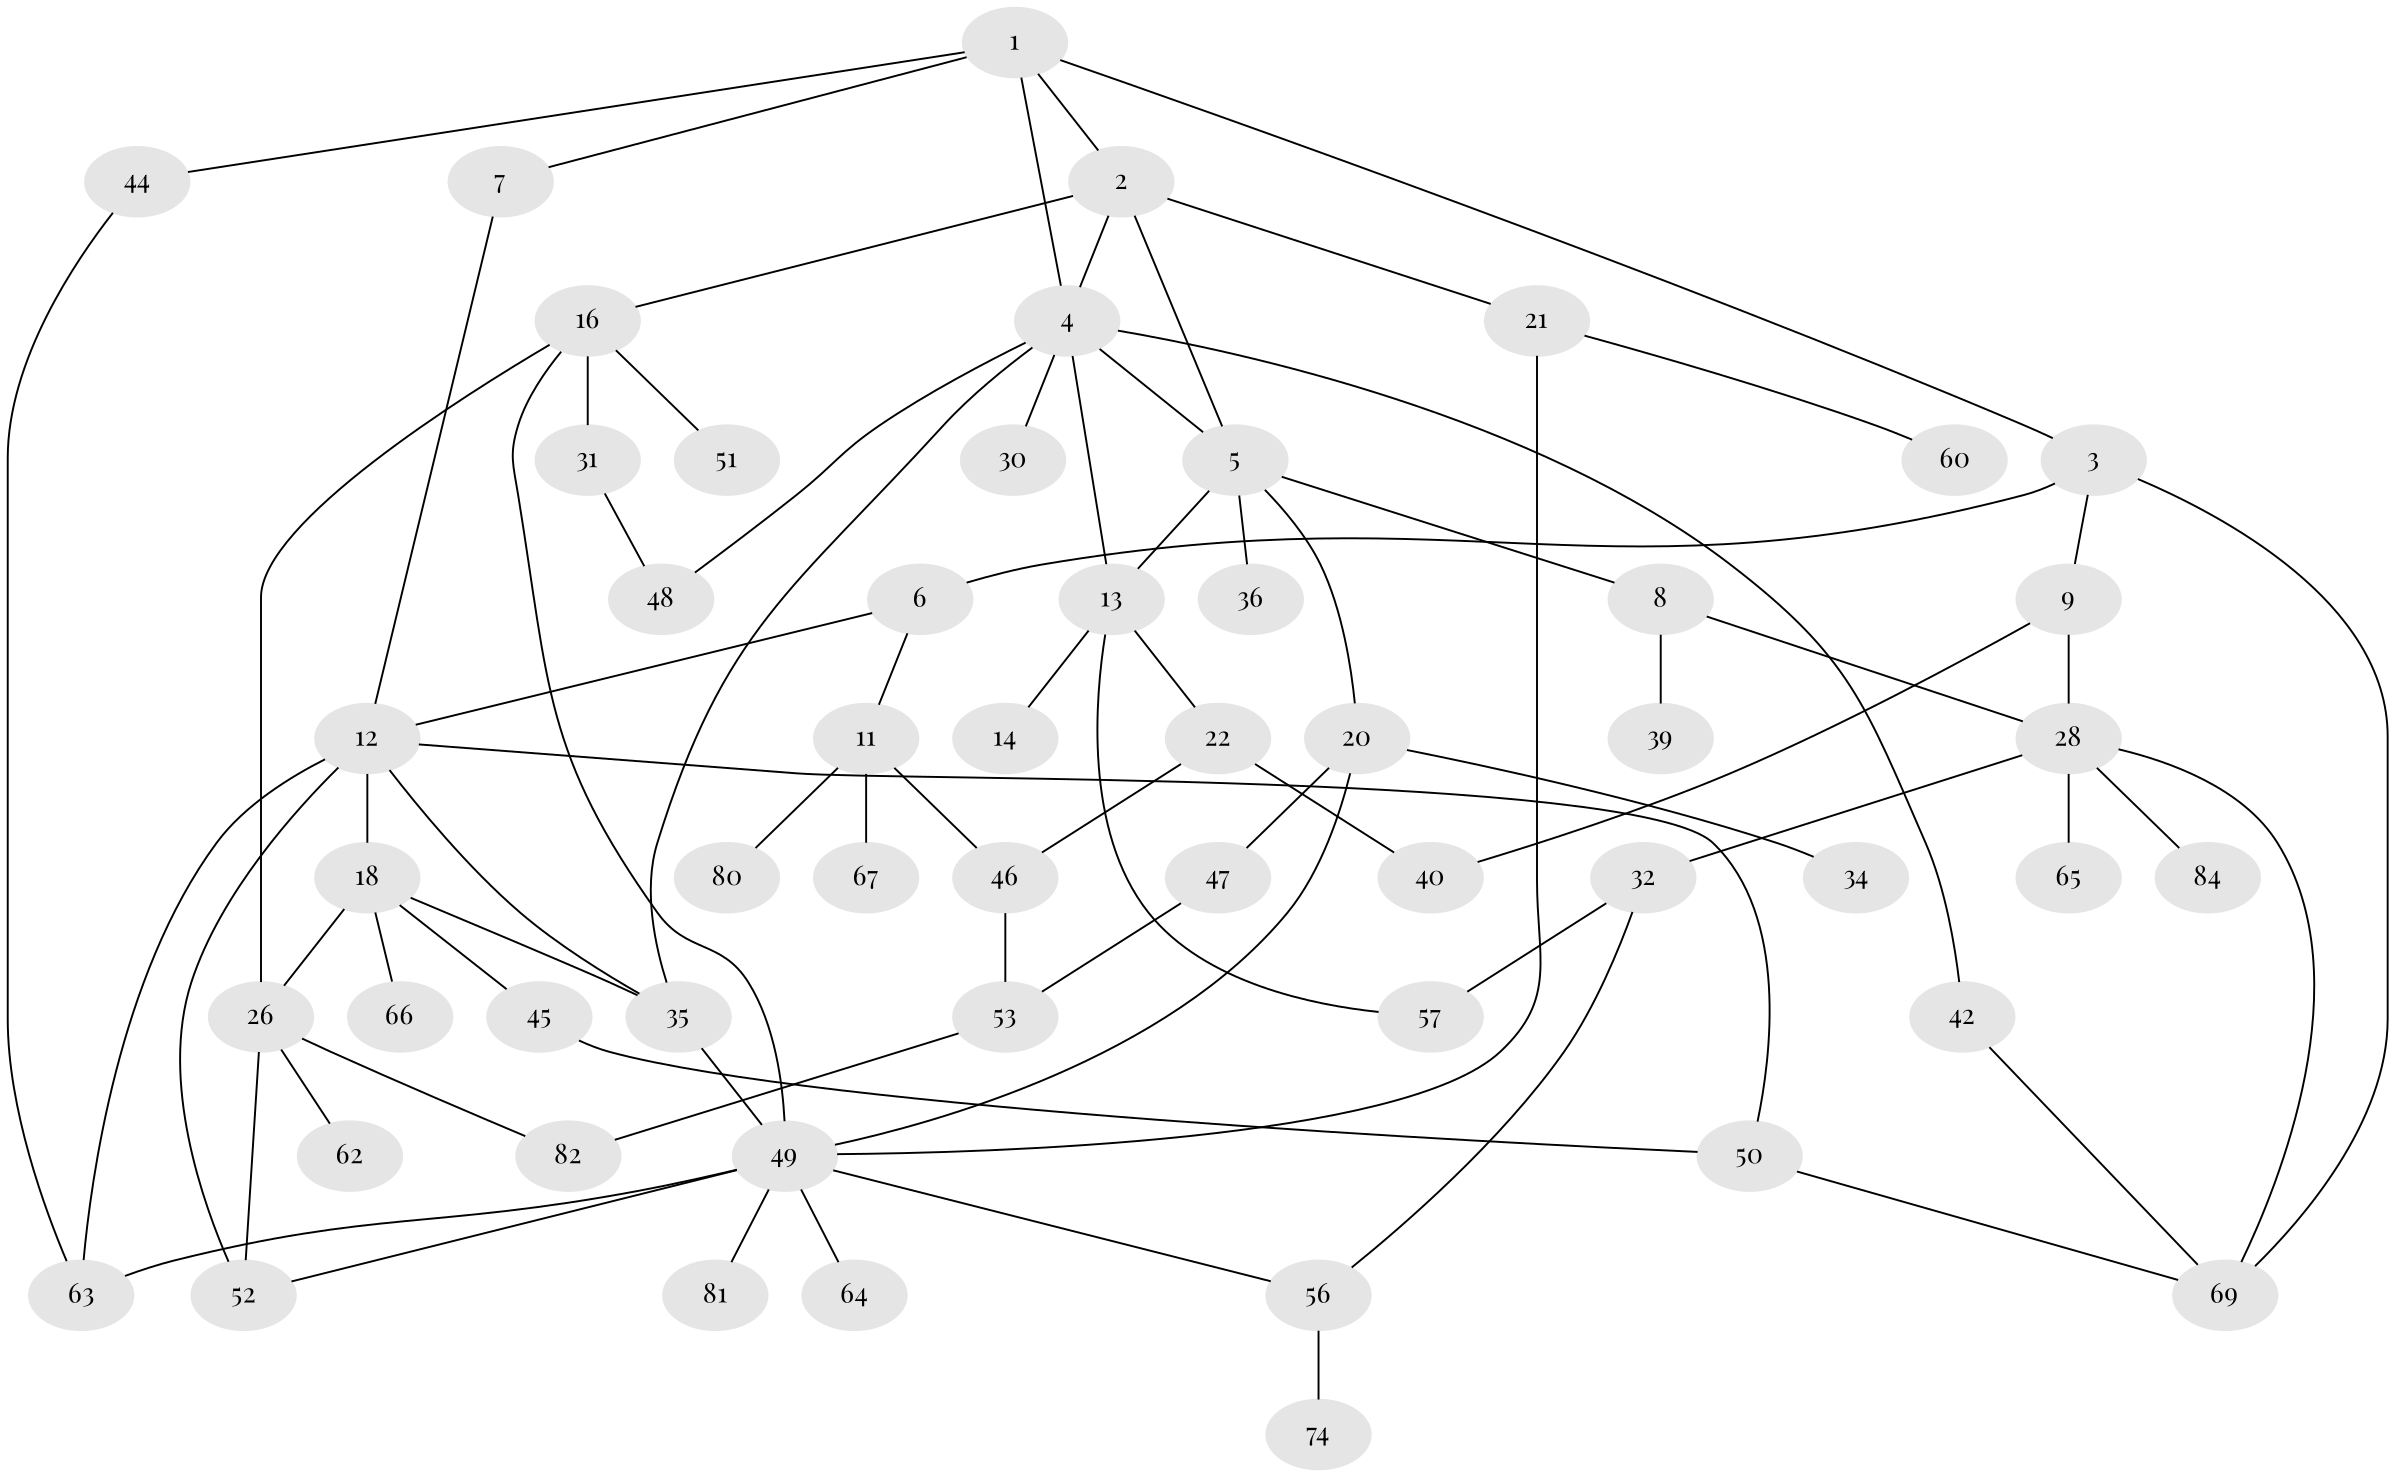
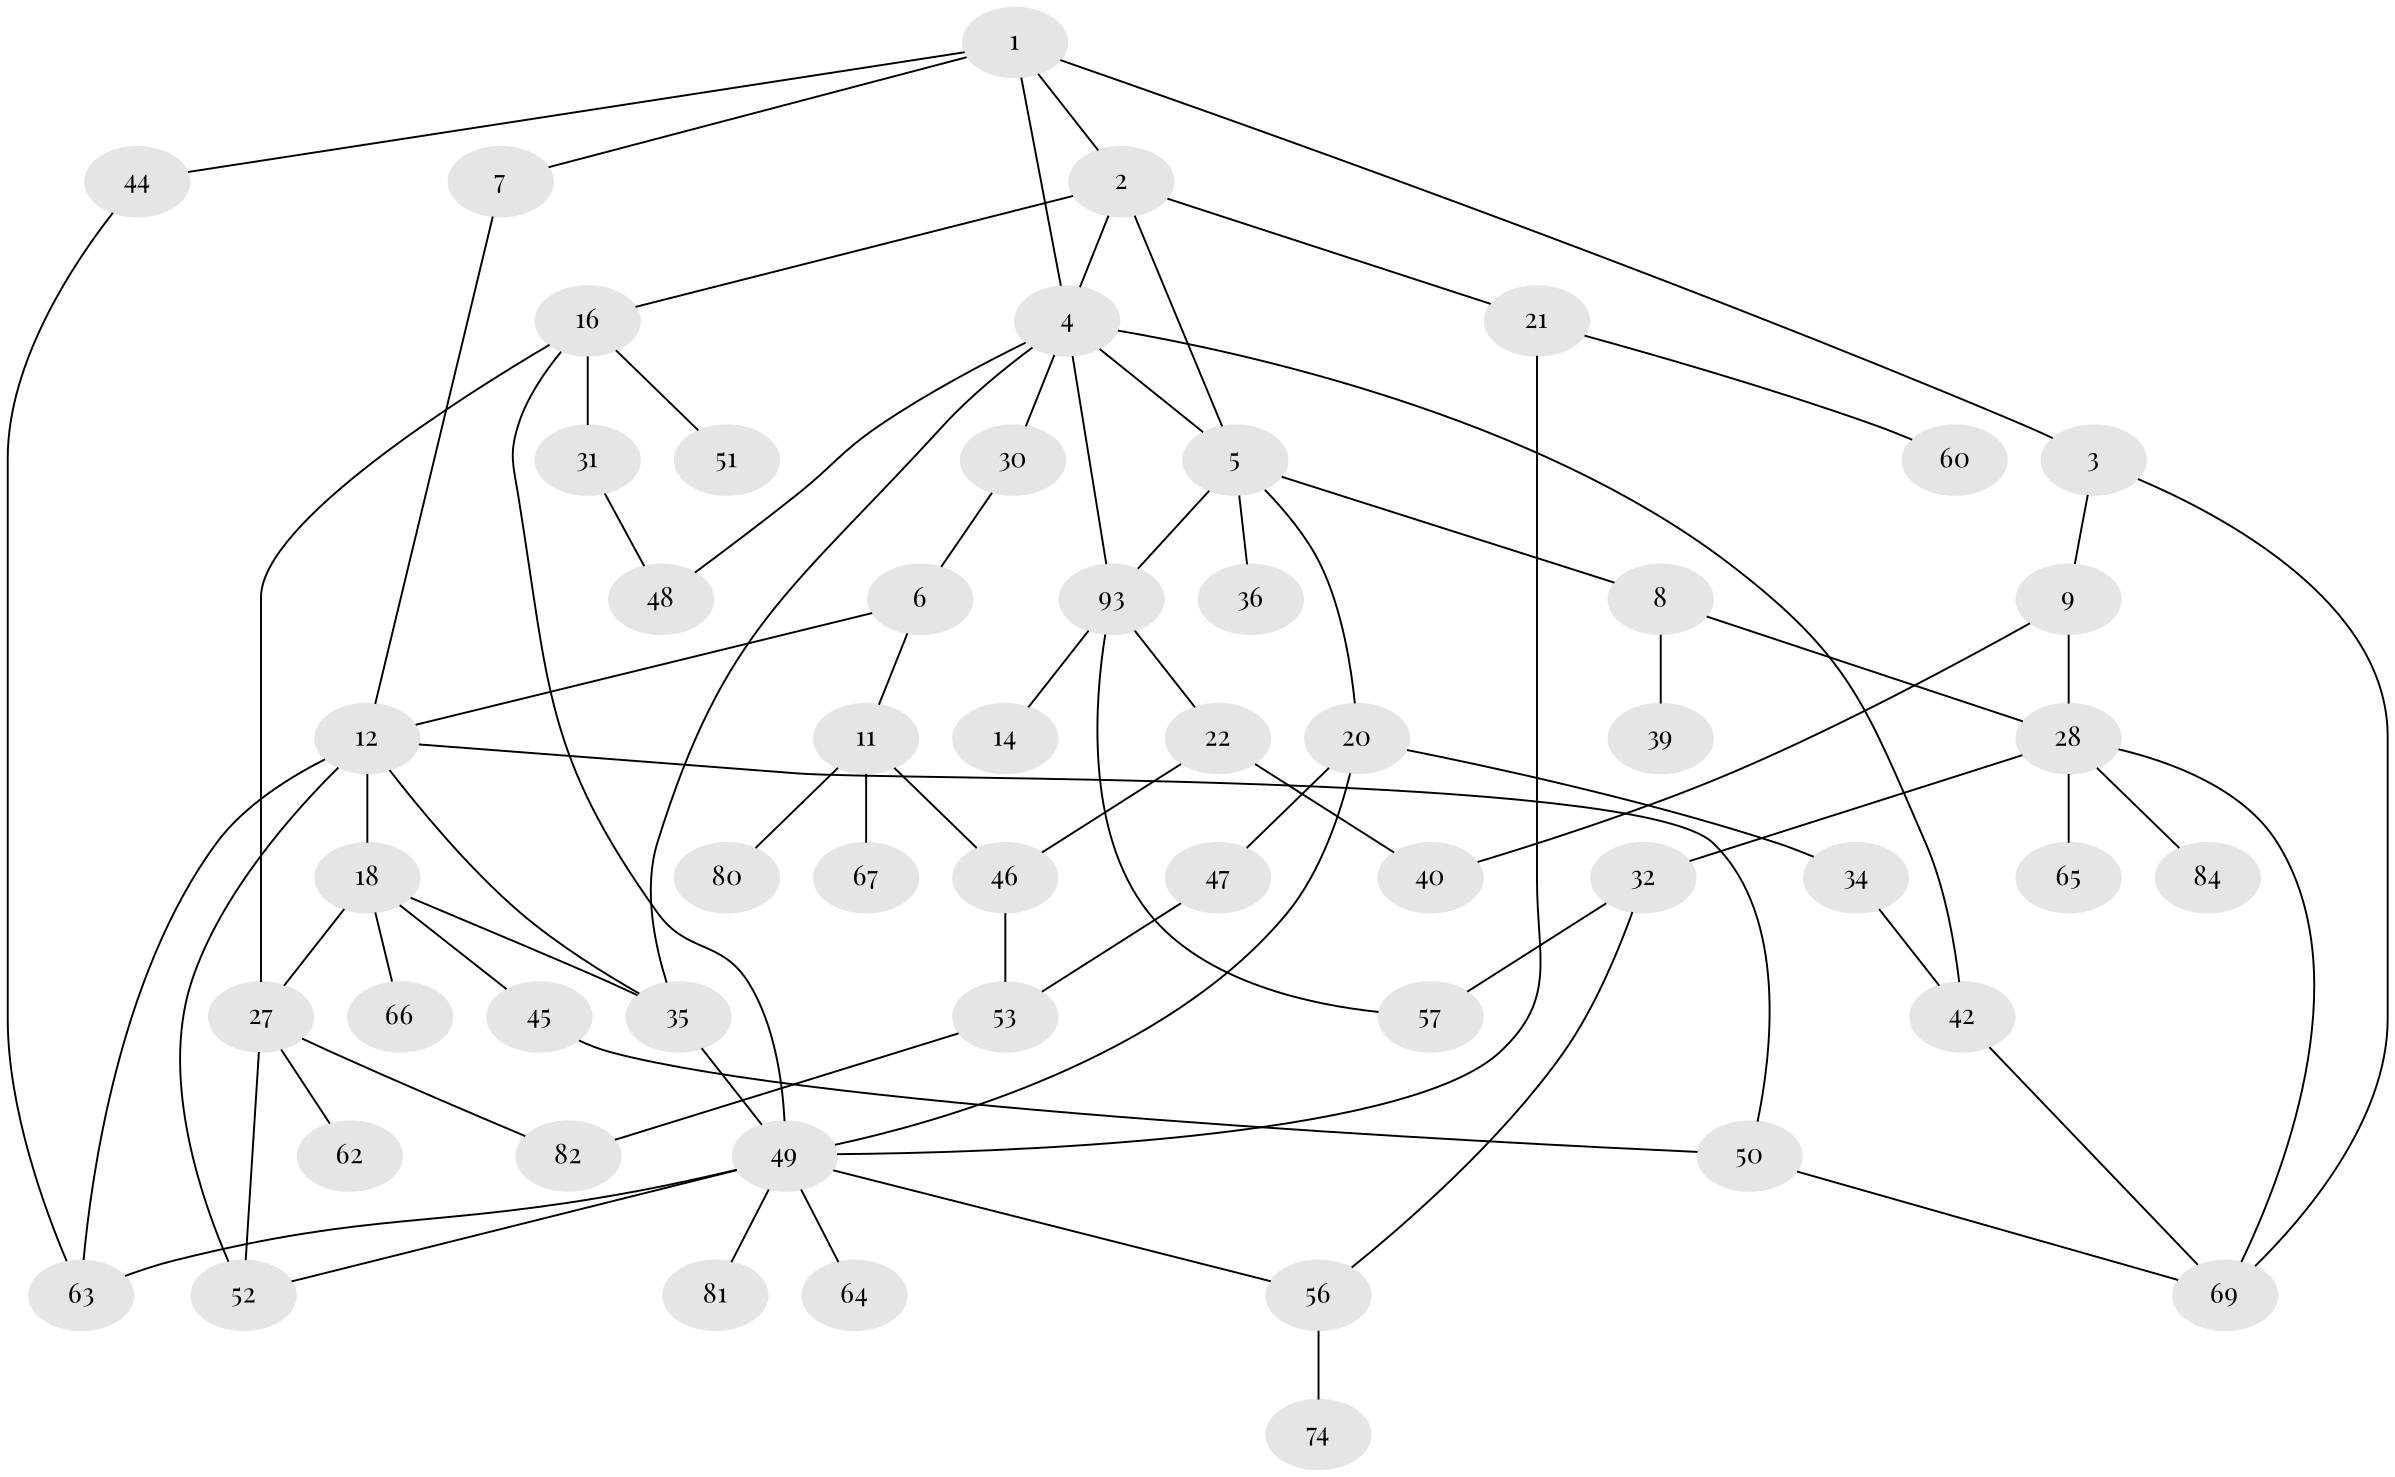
  graph {
    fontname="Playfair Display"
    node [color=gray90 fontname="Playfair Display" style=filled]
    edge [fontname="Playfair Display"]
    1 [super="+37"]
    2 [super="+27"]
    3 [super="+24"]
    4 [super="+55"]
    7 [super="+68"]
    44
    5 [super="+86"]
    n8 [label=16 super="+16"]
    21 [super="+32"]
    6
    9 [super="+17"]
    69
-   13
+   13 [label=93]
    30
    35 [super="+85"]
    42 [super="+61"]
    48
    12 [super="+15"]
    63 [super="+76"]
    8 [super="+19"]
    20 [super="+23"]
    36 [super="+54"]
    31 [super="+45"]
-   26 [super="+33"]
+   26 [super="+33" label=27]
    49 [super="+70"]
    51
    60
    11 [super="+43"]
    28 [super="+58"]
    40
    46 [super="+75"]
    53 [super="+59"]
    14 [super="+72"]
    22 [super="+39"]
    57 [super="+79"]
    n36 [label=39]
    34
    47
    18
    50 [super="+73"]
    52
    67
    80
    n44 [label=32]
    65
    84
    62
    82
    56 [super="+71"]
    64 [super="+83"]
    81
    n52 [label=45 super="+77"]
    66
    74 [super="+78"]
    1 -- 2
    1 -- 3
    1 -- 4
    1 -- 7
    1 -- 44
    2 -- 4
    2 -- 5
    2 -- n8
    2 -- 21
-   3 -- 6
+   30 -- 6
    3 -- 9
    3 -- 69
    4 -- 5
    4 -- 13
    4 -- 30
    4 -- 35
    4 -- 42
    4 -- 48
    7 -- 12
    44 -- 63
    5 -- 13
    5 -- 8
    5 -- 20
    5 -- 36
    n8 -- 31
    n8 -- 26
    n8 -- 49
    n8 -- 51
    21 -- 49
    21 -- 60
    6 -- 12
    6 -- 11
    9 -- 28 [weight=2]
    9 -- 40
    13 -- 14
    13 -- 22
    13 -- 57
    35 -- 49
    42 -- 69
    12 -- 35
    12 -- 63
    12 -- 18
    12 -- 50
    12 -- 52
    8 -- 28
    8 -- n36
    20 -- 49
    20 -- 34
    20 -- 47
    31 -- 48
    26 -- 52
    26 -- 62
    26 -- 82
    49 -- 63
    49 -- 52
    49 -- 56
    49 -- 64
    49 -- 81
    11 -- 46
    11 -- 67
    11 -- 80
    28 -- 69
    28 -- n44
    28 -- 65
    28 -- 84
    46 -- 53
    53 -- 82
    22 -- 40
    22 -- 46
+   34 -- 42
    47 -- 53
    18 -- 35
    18 -- 26
    18 -- n52
    18 -- 66
    50 -- 69
    n44 -- 57
    n44 -- 56
    56 -- 74
    n52 -- 50
  }
